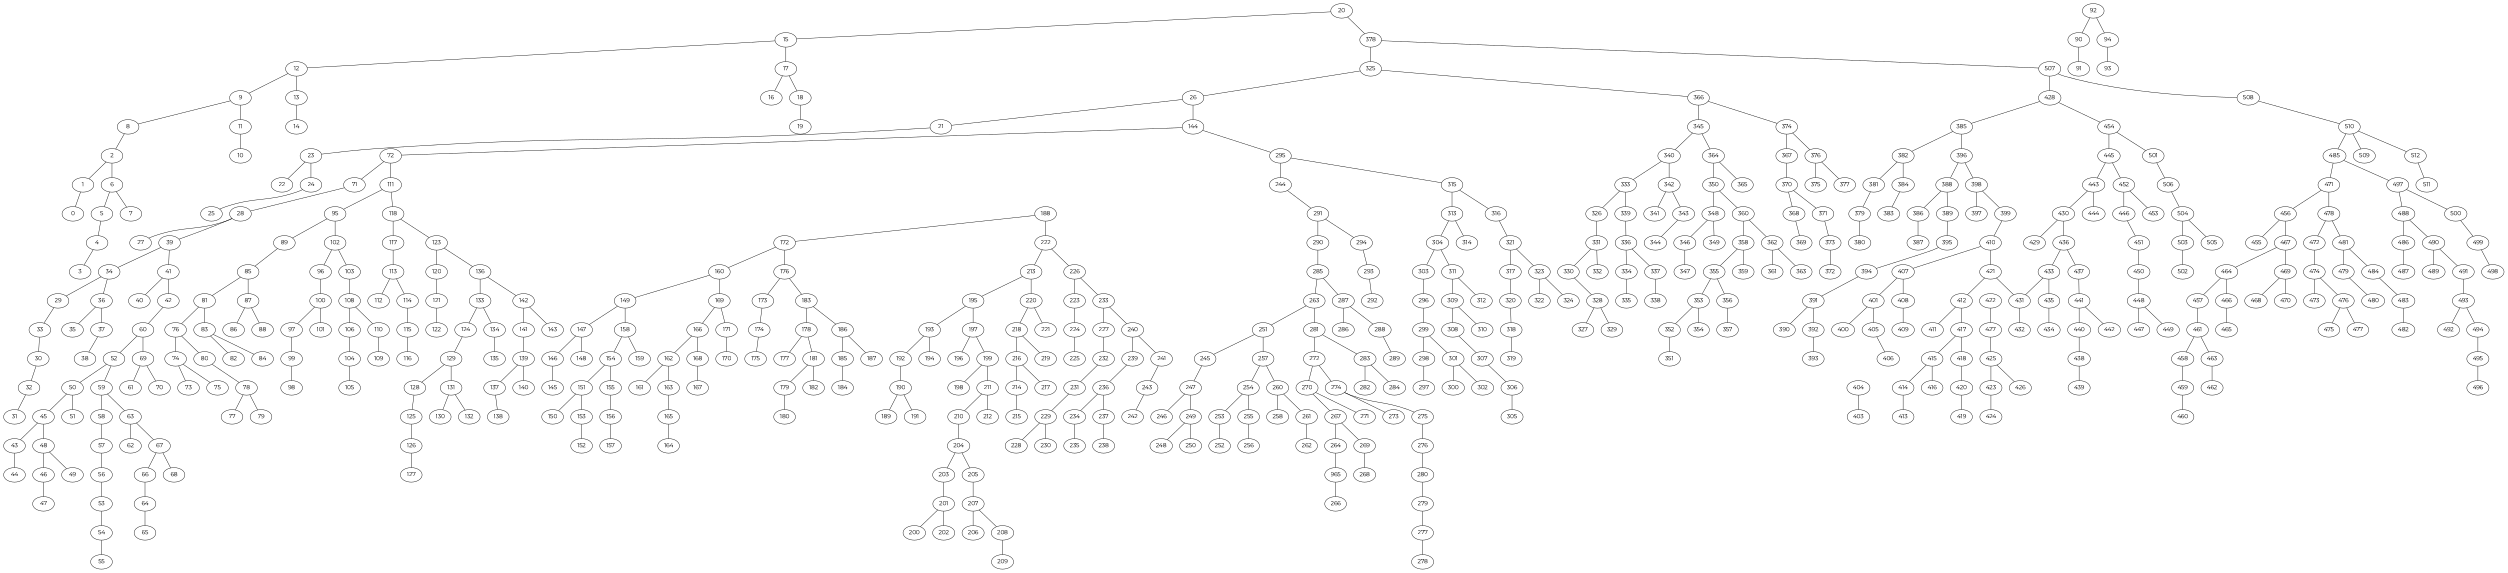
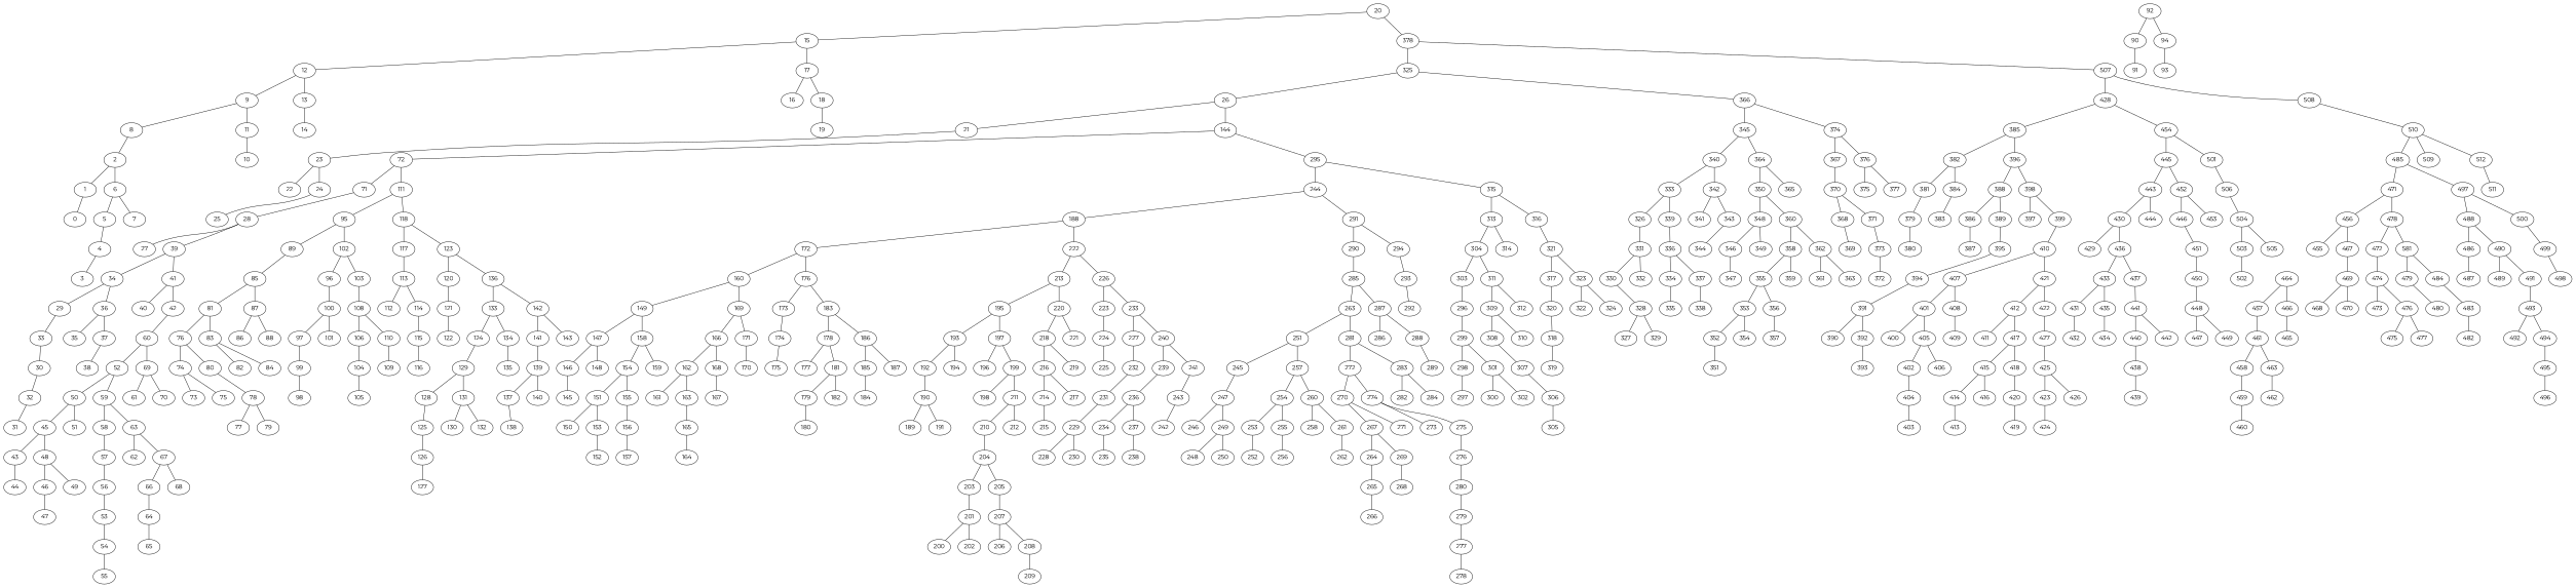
  graph {
    fontname=Montserrat
    node [fontname=Montserrat]
    edge [fontname=Montserrat]
    n1 [label=20]
    n2 [label=15]
    n3 [label=378]
    n4 [label=12]
    n5 [label=17]
    n6 [label=325]
    n7 [label=507]
    n8 [label=9]
    n9 [label=13]
    n10 [label=16]
    n11 [label=18]
    n12 [label=8]
    n13 [label=11]
    n14 [label=14]
    n15 [label=2]
    n16 [label=10]
    n17 [label=1]
    n18 [label=6]
    n19 [label=0]
    n20 [label=5]
    n21 [label=7]
    n22 [label=4]
    n23 [label=3]
    n24 [label=19]
    n25 [label=26]
    n26 [label=366]
    n27 [label=428]
    n28 [label=508]
    n29 [label=21]
    n30 [label=144]
    n31 [label=345]
    n32 [label=374]
    n33 [label=23]
    n34 [label=72]
    n35 [label=295]
    n36 [label=22]
    n37 [label=24]
    n38 [label=25]
    n39 [label=71]
    n40 [label=111]
    n41 [label=244]
    n42 [label=315]
    n43 [label=28]
    n44 [label=95]
    n45 [label=118]
    n46 [label=27]
    n47 [label=39]
    n48 [label=34]
    n49 [label=41]
    n50 [label=29]
    n51 [label=36]
    n52 [label=40]
    n53 [label=42]
    n54 [label=33]
    n55 [label=35]
    n56 [label=37]
    n57 [label=30]
    n58 [label=32]
    n59 [label=31]
    n60 [label=38]
    n61 [label=60]
    n62 [label=52]
    n63 [label=69]
    n64 [label=50]
    n65 [label=59]
    n66 [label=61]
    n67 [label=70]
    n68 [label=45]
    n69 [label=51]
    n70 [label=58]
    n71 [label=63]
    n72 [label=43]
    n73 [label=48]
    n74 [label=44]
    n75 [label=46]
    n76 [label=49]
    n77 [label=47]
    n78 [label=57]
    n79 [label=56]
    n80 [label=53]
    n81 [label=54]
    n82 [label=55]
    n83 [label=62]
    n84 [label=67]
    n85 [label=66]
    n86 [label=68]
    n87 [label=64]
    n88 [label=65]
    n89 [label=89]
    n90 [label=102]
    n91 [label=117]
    n92 [label=123]
    n93 [label=85]
    n94 [label=96]
    n95 [label=103]
    n96 [label=81]
    n97 [label=87]
    n98 [label=92]
    n99 [label=90]
    n100 [label=94]
    n101 [label=76]
    n102 [label=83]
    n103 [label=86]
    n104 [label=88]
    n105 [label=74]
    n106 [label=80]
    n107 [label=82]
    n108 [label=84]
    n109 [label=73]
    n110 [label=75]
    n111 [label=78]
    n112 [label=77]
    n113 [label=79]
    n114 [label=91]
    n115 [label=93]
    n116 [label=100]
    n117 [label=108]
    n118 [label=97]
    n119 [label=101]
    n120 [label=99]
    n121 [label=98]
    n122 [label=106]
    n123 [label=110]
    n124 [label=104]
    n125 [label=109]
    n126 [label=105]
    n127 [label=113]
    n128 [label=120]
    n129 [label=136]
    n130 [label=112]
    n131 [label=114]
    n132 [label=115]
    n133 [label=116]
    n134 [label=121]
    n135 [label=133]
    n136 [label=142]
    n137 [label=122]
    n138 [label=124]
    n139 [label=134]
    n140 [label=141]
    n141 [label=143]
    n142 [label=129]
    n143 [label=135]
    n144 [label=128]
    n145 [label=131]
    n146 [label=125]
    n147 [label=130]
    n148 [label=132]
    n149 [label=126]
    n150 [label=127]
    n151 [label=139]
    n152 [label=137]
    n153 [label=140]
    n154 [label=138]
    n155 [label=188]
    n156 [label=291]
    n157 [label=313]
    n158 [label=316]
    n159 [label=172]
    n160 [label=222]
    n161 [label=290]
    n162 [label=294]
    n163 [label=160]
    n164 [label=176]
    n165 [label=213]
    n166 [label=226]
    n167 [label=149]
    n168 [label=169]
    n169 [label=173]
    n170 [label=183]
    n171 [label=147]
    n172 [label=158]
    n173 [label=166]
    n174 [label=171]
    n175 [label=146]
    n176 [label=148]
    n177 [label=154]
    n178 [label=159]
    n179 [label=145]
    n180 [label=151]
    n181 [label=155]
    n182 [label=150]
    n183 [label=153]
    n184 [label=156]
    n185 [label=152]
    n186 [label=157]
    n187 [label=162]
    n188 [label=168]
    n189 [label=170]
    n190 [label=161]
    n191 [label=163]
    n192 [label=167]
    n193 [label=165]
    n194 [label=164]
    n195 [label=174]
    n196 [label=178]
    n197 [label=186]
    n198 [label=175]
    n199 [label=177]
    n200 [label=181]
    n201 [label=185]
    n202 [label=187]
    n203 [label=179]
    n204 [label=182]
    n205 [label=180]
    n206 [label=184]
    n207 [label=195]
    n208 [label=220]
    n209 [label=223]
    n210 [label=233]
    n211 [label=193]
    n212 [label=197]
    n213 [label=218]
    n214 [label=221]
    n215 [label=192]
    n216 [label=194]
    n217 [label=196]
    n218 [label=199]
    n219 [label=190]
    n220 [label=189]
    n221 [label=191]
    n222 [label=198]
    n223 [label=211]
    n224 [label=210]
    n225 [label=212]
    n226 [label=204]
    n227 [label=203]
    n228 [label=205]
    n229 [label=201]
    n230 [label=207]
    n231 [label=200]
    n232 [label=202]
    n233 [label=206]
    n234 [label=208]
    n235 [label=209]
    n236 [label=216]
    n237 [label=219]
    n238 [label=214]
    n239 [label=217]
    n240 [label=215]
    n241 [label=224]
    n242 [label=227]
    n243 [label=240]
    n244 [label=225]
    n245 [label=232]
    n246 [label=239]
    n247 [label=241]
    n248 [label=231]
    n249 [label=229]
    n250 [label=228]
    n251 [label=230]
    n252 [label=236]
    n253 [label=243]
    n254 [label=234]
    n255 [label=237]
    n256 [label=235]
    n257 [label=238]
    n258 [label=242]
    n259 [label=285]
    n260 [label=293]
    n261 [label=263]
    n262 [label=287]
    n263 [label=251]
    n264 [label=281]
    n265 [label=286]
    n266 [label=288]
    n267 [label=245]
    n268 [label=257]
    n269 [label=272]
    n270 [label=283]
    n271 [label=247]
    n272 [label=254]
    n273 [label=260]
    n274 [label=246]
    n275 [label=249]
    n276 [label=248]
    n277 [label=250]
    n278 [label=253]
    n279 [label=255]
    n280 [label=258]
    n281 [label=261]
    n282 [label=252]
    n283 [label=256]
    n284 [label=262]
    n285 [label=270]
    n286 [label=274]
    n287 [label=282]
    n288 [label=284]
    n289 [label=267]
    n290 [label=271]
    n291 [label=273]
    n292 [label=275]
    n293 [label=264]
    n294 [label=269]
-   n295 [label=965]
+   n295 [label=265]
    n296 [label=268]
    n297 [label=266]
    n298 [label=276]
    n299 [label=280]
    n300 [label=279]
    n301 [label=277]
    n302 [label=278]
    n303 [label=289]
    n304 [label=292]
    n305 [label=304]
    n306 [label=314]
    n307 [label=321]
    n308 [label=303]
    n309 [label=311]
    n310 [label=296]
    n311 [label=309]
    n312 [label=312]
    n313 [label=299]
    n314 [label=298]
    n315 [label=301]
    n316 [label=297]
    n317 [label=300]
    n318 [label=302]
    n319 [label=308]
    n320 [label=310]
    n321 [label=307]
    n322 [label=306]
    n323 [label=305]
    n324 [label=317]
    n325 [label=323]
    n326 [label=320]
    n327 [label=322]
    n328 [label=324]
    n329 [label=318]
    n330 [label=319]
    n331 [label=340]
    n332 [label=364]
    n333 [label=367]
    n334 [label=376]
    n335 [label=333]
    n336 [label=342]
    n337 [label=350]
    n338 [label=365]
    n339 [label=326]
    n340 [label=339]
    n341 [label=341]
    n342 [label=343]
    n343 [label=331]
    n344 [label=336]
    n345 [label=330]
    n346 [label=332]
    n347 [label=328]
    n348 [label=327]
    n349 [label=329]
    n350 [label=334]
    n351 [label=337]
    n352 [label=335]
    n353 [label=338]
    n354 [label=344]
    n355 [label=348]
    n356 [label=360]
    n357 [label=346]
    n358 [label=349]
    n359 [label=358]
    n360 [label=362]
    n361 [label=347]
    n362 [label=355]
    n363 [label=359]
    n364 [label=361]
    n365 [label=363]
    n366 [label=353]
    n367 [label=356]
    n368 [label=352]
    n369 [label=354]
    n370 [label=357]
    n371 [label=351]
    n372 [label=370]
    n373 [label=375]
    n374 [label=377]
    n375 [label=368]
    n376 [label=371]
    n377 [label=369]
    n378 [label=373]
    n379 [label=372]
    n380 [label=385]
    n381 [label=454]
    n382 [label=510]
    n383 [label=382]
    n384 [label=396]
    n385 [label=445]
    n386 [label=501]
    n387 [label=381]
    n388 [label=384]
    n389 [label=388]
    n390 [label=398]
    n391 [label=379]
    n392 [label=383]
    n393 [label=380]
    n394 [label=386]
    n395 [label=389]
    n396 [label=397]
    n397 [label=399]
    n398 [label=387]
    n399 [label=395]
    n400 [label=394]
    n401 [label=391]
    n402 [label=390]
    n403 [label=392]
    n404 [label=393]
    n405 [label=410]
    n406 [label=407]
    n407 [label=421]
    n408 [label=401]
    n409 [label=408]
    n410 [label=412]
    n411 [label=422]
    n412 [label=400]
    n413 [label=405]
    n414 [label=409]
+   n415 [label=402]
    n416 [label=406]
    n417 [label=404]
    n418 [label=403]
    n419 [label=411]
    n420 [label=417]
    n421 [label=427]
    n422 [label=415]
    n423 [label=418]
    n424 [label=414]
    n425 [label=416]
    n426 [label=420]
    n427 [label=413]
    n428 [label=419]
    n429 [label=425]
    n430 [label=423]
    n431 [label=426]
    n432 [label=424]
    n433 [label=443]
    n434 [label=452]
    n435 [label=506]
    n436 [label=430]
    n437 [label=444]
    n438 [label=446]
    n439 [label=453]
    n440 [label=429]
    n441 [label=436]
    n442 [label=433]
    n443 [label=437]
    n444 [label=431]
    n445 [label=435]
    n446 [label=441]
    n447 [label=432]
    n448 [label=434]
    n449 [label=440]
    n450 [label=442]
    n451 [label=438]
    n452 [label=439]
    n453 [label=451]
    n454 [label=450]
    n455 [label=448]
    n456 [label=447]
    n457 [label=449]
    n458 [label=485]
    n459 [label=471]
    n460 [label=497]
    n461 [label=504]
    n462 [label=456]
    n463 [label=478]
    n464 [label=488]
    n465 [label=500]
    n466 [label=455]
    n467 [label=467]
    n468 [label=472]
-   n469 [label=481]
+   n469 [label=581]
    n470 [label=464]
    n471 [label=469]
    n472 [label=457]
    n473 [label=466]
    n474 [label=468]
    n475 [label=470]
    n476 [label=461]
    n477 [label=465]
    n478 [label=458]
    n479 [label=463]
    n480 [label=459]
    n481 [label=462]
    n482 [label=460]
    n483 [label=474]
    n484 [label=479]
    n485 [label=484]
    n486 [label=473]
    n487 [label=476]
    n488 [label=475]
    n489 [label=477]
    n490 [label=480]
    n491 [label=483]
    n492 [label=482]
    n493 [label=486]
    n494 [label=490]
    n495 [label=499]
    n496 [label=487]
    n497 [label=489]
    n498 [label=491]
    n499 [label=493]
    n500 [label=492]
    n501 [label=494]
    n502 [label=495]
    n503 [label=496]
    n504 [label=498]
    n505 [label=503]
    n506 [label=505]
    n507 [label=502]
    n508 [label=509]
    n509 [label=512]
    n510 [label=511]
    n1 -- n2
    n1 -- n3
    n2 -- n4
    n2 -- n5
    n3 -- n6
    n3 -- n7
    n4 -- n8
    n4 -- n9
    n5 -- n10
    n5 -- n11
    n6 -- n25
    n6 -- n26
    n7 -- n27
    n7 -- n28
    n8 -- n12
    n8 -- n13
    n9 -- n14
    n11 -- n24
    n12 -- n15
    n13 -- n16
    n15 -- n17
    n15 -- n18
    n17 -- n19
    n18 -- n20
    n18 -- n21
    n20 -- n22
    n22 -- n23
    n25 -- n29
    n25 -- n30
    n26 -- n31
    n26 -- n32
    n27 -- n380
    n27 -- n381
    n28 -- n382
    n29 -- n33
    n30 -- n34
    n30 -- n35
    n31 -- n331
    n31 -- n332
    n32 -- n333
    n32 -- n334
    n33 -- n36
    n33 -- n37
    n34 -- n39
    n34 -- n40
    n35 -- n41
    n35 -- n42
    n37 -- n38
    n39 -- n43
    n40 -- n44
    n40 -- n45
+   n41 -- n155
    n41 -- n156
    n42 -- n157
    n42 -- n158
    n43 -- n46
    n43 -- n47
    n44 -- n89
    n44 -- n90
    n45 -- n91
    n45 -- n92
    n47 -- n48
    n47 -- n49
    n48 -- n50
    n48 -- n51
    n49 -- n52
    n49 -- n53
    n50 -- n54
    n51 -- n55
    n51 -- n56
    n53 -- n61
    n54 -- n57
    n56 -- n60
    n57 -- n58
    n58 -- n59
    n61 -- n62
    n61 -- n63
    n62 -- n64
    n62 -- n65
    n63 -- n66
    n63 -- n67
    n64 -- n68
    n64 -- n69
    n65 -- n70
    n65 -- n71
    n68 -- n72
    n68 -- n73
    n70 -- n78
    n71 -- n83
    n71 -- n84
    n72 -- n74
    n73 -- n75
    n73 -- n76
    n75 -- n77
    n78 -- n79
    n79 -- n80
    n80 -- n81
    n81 -- n82
    n84 -- n85
    n84 -- n86
    n85 -- n87
    n87 -- n88
    n89 -- n93
    n90 -- n94
    n90 -- n95
    n91 -- n127
    n92 -- n128
    n92 -- n129
    n93 -- n96
    n93 -- n97
    n94 -- n116
    n95 -- n117
    n96 -- n101
    n96 -- n102
    n97 -- n103
    n97 -- n104
    n98 -- n99
    n98 -- n100
    n99 -- n114
    n100 -- n115
    n101 -- n105
    n101 -- n106
    n102 -- n107
    n102 -- n108
    n105 -- n109
    n105 -- n110
    n106 -- n111
    n111 -- n112
    n111 -- n113
    n116 -- n118
    n116 -- n119
    n117 -- n122
    n117 -- n123
    n118 -- n120
    n120 -- n121
    n122 -- n124
    n123 -- n125
    n124 -- n126
    n127 -- n130
    n127 -- n131
    n128 -- n134
    n129 -- n135
    n129 -- n136
    n131 -- n132
    n132 -- n133
    n134 -- n137
    n135 -- n138
    n135 -- n139
    n136 -- n140
    n136 -- n141
    n138 -- n142
    n139 -- n143
    n140 -- n151
    n142 -- n144
    n142 -- n145
    n144 -- n146
    n145 -- n147
    n145 -- n148
    n146 -- n149
    n149 -- n150
    n151 -- n152
    n151 -- n153
    n152 -- n154
    n155 -- n159
    n155 -- n160
    n156 -- n161
    n156 -- n162
    n157 -- n305
    n157 -- n306
    n158 -- n307
    n159 -- n163
    n159 -- n164
    n160 -- n165
    n160 -- n166
    n161 -- n259
    n162 -- n260
    n163 -- n167
    n163 -- n168
    n164 -- n169
    n164 -- n170
    n165 -- n207
    n165 -- n208
    n166 -- n209
    n166 -- n210
    n167 -- n171
    n167 -- n172
    n168 -- n173
    n168 -- n174
    n169 -- n195
    n170 -- n196
    n170 -- n197
    n171 -- n175
    n171 -- n176
    n172 -- n177
    n172 -- n178
    n173 -- n187
    n173 -- n188
    n174 -- n189
    n175 -- n179
    n177 -- n180
    n177 -- n181
    n180 -- n182
    n180 -- n183
    n181 -- n184
    n183 -- n185
    n184 -- n186
    n187 -- n190
    n187 -- n191
    n188 -- n192
    n191 -- n193
    n193 -- n194
    n195 -- n198
    n196 -- n199
    n196 -- n200
    n197 -- n201
    n197 -- n202
    n200 -- n203
    n200 -- n204
    n201 -- n206
    n203 -- n205
    n207 -- n211
    n207 -- n212
    n208 -- n213
    n208 -- n214
    n209 -- n241
    n210 -- n242
    n210 -- n243
    n211 -- n215
    n211 -- n216
    n212 -- n217
    n212 -- n218
    n213 -- n236
    n213 -- n237
    n215 -- n219
    n218 -- n222
    n218 -- n223
    n219 -- n220
    n219 -- n221
    n223 -- n224
    n223 -- n225
    n224 -- n226
    n226 -- n227
    n226 -- n228
    n227 -- n229
    n228 -- n230
    n229 -- n231
    n229 -- n232
    n230 -- n233
    n230 -- n234
    n234 -- n235
    n236 -- n238
    n236 -- n239
    n238 -- n240
    n241 -- n244
    n242 -- n245
    n243 -- n246
    n243 -- n247
    n245 -- n248
    n246 -- n252
    n247 -- n253
    n248 -- n249
    n249 -- n250
    n249 -- n251
    n252 -- n254
    n252 -- n255
    n253 -- n258
    n254 -- n256
    n255 -- n257
    n259 -- n261
    n259 -- n262
    n260 -- n304
    n261 -- n263
    n261 -- n264
    n262 -- n265
    n262 -- n266
    n263 -- n267
    n263 -- n268
    n264 -- n269
    n264 -- n270
    n266 -- n303
    n267 -- n271
    n268 -- n272
    n268 -- n273
    n269 -- n285
    n269 -- n286
    n270 -- n287
    n270 -- n288
    n271 -- n274
    n271 -- n275
    n272 -- n278
    n272 -- n279
    n273 -- n280
    n273 -- n281
    n275 -- n276
    n275 -- n277
    n278 -- n282
    n279 -- n283
    n281 -- n284
    n285 -- n289
    n285 -- n290
    n286 -- n291
    n286 -- n292
    n289 -- n293
    n289 -- n294
    n292 -- n298
    n293 -- n295
    n294 -- n296
    n295 -- n297
    n298 -- n299
    n299 -- n300
    n300 -- n301
    n301 -- n302
    n305 -- n308
    n305 -- n309
    n307 -- n324
    n307 -- n325
    n308 -- n310
    n309 -- n311
    n309 -- n312
    n310 -- n313
    n311 -- n319
    n311 -- n320
    n313 -- n314
    n313 -- n315
    n314 -- n316
    n315 -- n317
    n315 -- n318
    n319 -- n321
    n321 -- n322
    n322 -- n323
    n324 -- n326
    n325 -- n327
    n325 -- n328
    n326 -- n329
    n329 -- n330
    n331 -- n335
    n331 -- n336
    n332 -- n337
    n332 -- n338
    n333 -- n372
    n334 -- n373
    n334 -- n374
    n335 -- n339
    n335 -- n340
    n336 -- n341
    n336 -- n342
    n337 -- n355
    n337 -- n356
    n339 -- n343
    n340 -- n344
    n342 -- n354
    n343 -- n345
    n343 -- n346
    n344 -- n350
    n344 -- n351
    n345 -- n347
    n347 -- n348
    n347 -- n349
    n350 -- n352
    n351 -- n353
    n355 -- n357
    n355 -- n358
    n356 -- n359
    n356 -- n360
    n357 -- n361
    n359 -- n362
    n359 -- n363
    n360 -- n364
    n360 -- n365
    n362 -- n366
    n362 -- n367
    n366 -- n368
    n366 -- n369
    n367 -- n370
    n368 -- n371
    n372 -- n375
    n372 -- n376
    n375 -- n377
    n376 -- n378
    n378 -- n379
    n380 -- n383
    n380 -- n384
    n381 -- n385
    n381 -- n386
    n382 -- n458
    n382 -- n508
    n382 -- n509
    n383 -- n387
    n383 -- n388
    n384 -- n389
    n384 -- n390
    n385 -- n433
    n385 -- n434
    n386 -- n435
    n387 -- n391
    n388 -- n392
    n389 -- n394
    n389 -- n395
    n390 -- n396
    n390 -- n397
    n391 -- n393
    n394 -- n398
    n395 -- n399
    n397 -- n405
    n399 -- n400
    n400 -- n401
    n401 -- n402
    n401 -- n403
    n403 -- n404
    n405 -- n406
    n405 -- n407
    n406 -- n408
    n406 -- n409
    n407 -- n410
-   n407 -- n444
+   n407 -- n411
    n408 -- n412
    n408 -- n413
    n409 -- n414
    n410 -- n419
    n410 -- n420
    n411 -- n421
+   n413 -- n415
    n413 -- n416
+   n415 -- n417
    n417 -- n418
    n420 -- n422
    n420 -- n423
    n421 -- n429
    n422 -- n424
    n422 -- n425
    n423 -- n426
    n424 -- n427
    n426 -- n428
    n429 -- n430
    n429 -- n431
    n430 -- n432
    n433 -- n436
    n433 -- n437
    n434 -- n438
    n434 -- n439
    n435 -- n461
    n436 -- n440
    n436 -- n441
    n438 -- n453
    n441 -- n442
    n441 -- n443
    n442 -- n444
    n442 -- n445
    n443 -- n446
    n444 -- n447
    n445 -- n448
    n446 -- n449
    n446 -- n450
    n449 -- n451
    n451 -- n452
    n453 -- n454
    n454 -- n455
    n455 -- n456
    n455 -- n457
    n458 -- n459
    n458 -- n460
    n459 -- n462
    n459 -- n463
    n460 -- n464
    n460 -- n465
    n461 -- n505
    n461 -- n506
    n462 -- n466
    n462 -- n467
    n463 -- n468
    n463 -- n469
    n464 -- n493
    n464 -- n494
    n465 -- n495
-   n467 -- n470
    n467 -- n471
    n468 -- n483
    n469 -- n484
    n469 -- n485
    n470 -- n472
    n470 -- n473
    n471 -- n474
    n471 -- n475
    n472 -- n476
    n473 -- n477
    n476 -- n478
    n476 -- n479
    n478 -- n480
    n479 -- n481
    n480 -- n482
    n483 -- n486
    n483 -- n487
    n484 -- n490
    n485 -- n491
    n487 -- n488
    n487 -- n489
    n491 -- n492
    n493 -- n496
    n494 -- n497
    n494 -- n498
    n495 -- n504
    n498 -- n499
    n499 -- n500
    n499 -- n501
    n501 -- n502
    n502 -- n503
    n505 -- n507
    n509 -- n510
  }
